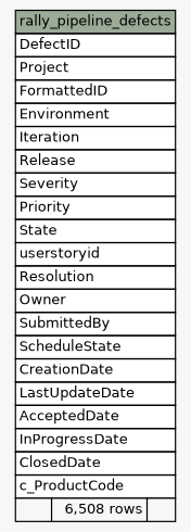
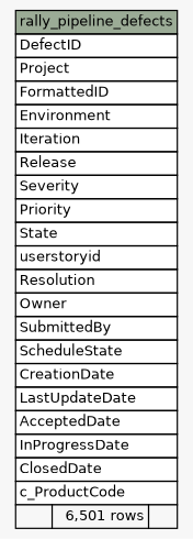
  digraph {
    bgcolor="#f7f7f7"
    fontname=Helvetica
    fontsize=11
    nodesep=0.18
    rankdir=TB
    ranksep=0.46
-   n1 [fontname=Helvetica fontsize=11 label=<     <TABLE BORDER="0" CELLBORDER="1" CELLSPACING="0" BGCOLOR="#ffffff">       <TR><TD COLSPAN="3" BGCOLOR="#9bab96" ALIGN="CENTER">rally_pipeline_defects</TD></TR>       <TR><TD PORT="DefectID" COLSPAN="3" ALIGN="LEFT">DefectID</TD></TR>       <TR><TD PORT="Project" COLSPAN="3" ALIGN="LEFT">Project</TD></TR>       <TR><TD PORT="FormattedID" COLSPAN="3" ALIGN="LEFT">FormattedID</TD></TR>       <TR><TD PORT="Environment" COLSPAN="3" ALIGN="LEFT">Environment</TD></TR>       <TR><TD PORT="Iteration" COLSPAN="3" ALIGN="LEFT">Iteration</TD></TR>       <TR><TD PORT="Release" COLSPAN="3" ALIGN="LEFT">Release</TD></TR>       <TR><TD PORT="Severity" COLSPAN="3" ALIGN="LEFT">Severity</TD></TR>       <TR><TD PORT="Priority" COLSPAN="3" ALIGN="LEFT">Priority</TD></TR>       <TR><TD PORT="State" COLSPAN="3" ALIGN="LEFT">State</TD></TR>       <TR><TD PORT="userstoryid" COLSPAN="3" ALIGN="LEFT">userstoryid</TD></TR>       <TR><TD PORT="Resolution" COLSPAN="3" ALIGN="LEFT">Resolution</TD></TR>       <TR><TD PORT="Owner" COLSPAN="3" ALIGN="LEFT">Owner</TD></TR>       <TR><TD PORT="SubmittedBy" COLSPAN="3" ALIGN="LEFT">SubmittedBy</TD></TR>       <TR><TD PORT="ScheduleState" COLSPAN="3" ALIGN="LEFT">ScheduleState</TD></TR>       <TR><TD PORT="CreationDate" COLSPAN="3" ALIGN="LEFT">CreationDate</TD></TR>       <TR><TD PORT="LastUpdateDate" COLSPAN="3" ALIGN="LEFT">LastUpdateDate</TD></TR>       <TR><TD PORT="AcceptedDate" COLSPAN="3" ALIGN="LEFT">AcceptedDate</TD></TR>       <TR><TD PORT="InProgressDate" COLSPAN="3" ALIGN="LEFT">InProgressDate</TD></TR>       <TR><TD PORT="ClosedDate" COLSPAN="3" ALIGN="LEFT">ClosedDate</TD></TR>       <TR><TD PORT="c_ProductCode" COLSPAN="3" ALIGN="LEFT">c_ProductCode</TD></TR>       <TR><TD ALIGN="LEFT" BGCOLOR="#f7f7f7">  </TD><TD ALIGN="RIGHT" BGCOLOR="#f7f7f7">6,508 rows</TD><TD ALIGN="RIGHT" BGCOLOR="#f7f7f7">  </TD></TR>     </TABLE>> shape=plaintext]
+   n1 [fontname=Helvetica fontsize=11 label=<     <TABLE BORDER="0" CELLBORDER="1" CELLSPACING="0" BGCOLOR="#ffffff">       <TR><TD COLSPAN="3" BGCOLOR="#9bab96" ALIGN="CENTER">rally_pipeline_defects</TD></TR>       <TR><TD PORT="DefectID" COLSPAN="3" ALIGN="LEFT">DefectID</TD></TR>       <TR><TD PORT="Project" COLSPAN="3" ALIGN="LEFT">Project</TD></TR>       <TR><TD PORT="FormattedID" COLSPAN="3" ALIGN="LEFT">FormattedID</TD></TR>       <TR><TD PORT="Environment" COLSPAN="3" ALIGN="LEFT">Environment</TD></TR>       <TR><TD PORT="Iteration" COLSPAN="3" ALIGN="LEFT">Iteration</TD></TR>       <TR><TD PORT="Release" COLSPAN="3" ALIGN="LEFT">Release</TD></TR>       <TR><TD PORT="Severity" COLSPAN="3" ALIGN="LEFT">Severity</TD></TR>       <TR><TD PORT="Priority" COLSPAN="3" ALIGN="LEFT">Priority</TD></TR>       <TR><TD PORT="State" COLSPAN="3" ALIGN="LEFT">State</TD></TR>       <TR><TD PORT="userstoryid" COLSPAN="3" ALIGN="LEFT">userstoryid</TD></TR>       <TR><TD PORT="Resolution" COLSPAN="3" ALIGN="LEFT">Resolution</TD></TR>       <TR><TD PORT="Owner" COLSPAN="3" ALIGN="LEFT">Owner</TD></TR>       <TR><TD PORT="SubmittedBy" COLSPAN="3" ALIGN="LEFT">SubmittedBy</TD></TR>       <TR><TD PORT="ScheduleState" COLSPAN="3" ALIGN="LEFT">ScheduleState</TD></TR>       <TR><TD PORT="CreationDate" COLSPAN="3" ALIGN="LEFT">CreationDate</TD></TR>       <TR><TD PORT="LastUpdateDate" COLSPAN="3" ALIGN="LEFT">LastUpdateDate</TD></TR>       <TR><TD PORT="AcceptedDate" COLSPAN="3" ALIGN="LEFT">AcceptedDate</TD></TR>       <TR><TD PORT="InProgressDate" COLSPAN="3" ALIGN="LEFT">InProgressDate</TD></TR>       <TR><TD PORT="ClosedDate" COLSPAN="3" ALIGN="LEFT">ClosedDate</TD></TR>       <TR><TD PORT="c_ProductCode" COLSPAN="3" ALIGN="LEFT">c_ProductCode</TD></TR>       <TR><TD ALIGN="LEFT" BGCOLOR="#f7f7f7">  </TD><TD ALIGN="RIGHT" BGCOLOR="#f7f7f7">6,501 rows</TD><TD ALIGN="RIGHT" BGCOLOR="#f7f7f7">  </TD></TR>     </TABLE>> shape=plaintext]
  }
